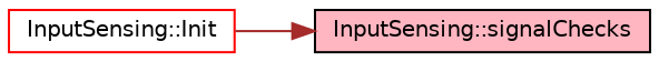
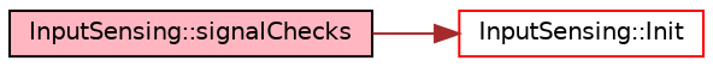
  digraph {
    rankdir=RL
    node [fontname=Helvetica fontsize=10 shape=record style=filled]
    n1 [color=black fillcolor=lightpink fontcolor=black height=0.2 label="InputSensing::signalChecks" width=0.4]
    n2 [color=red fillcolor=white height=0.2 label="InputSensing::Init" width=0.4]
-   n1 -> n2 [color=brown dir=back fontname=Helvetica fontsize=10 labelfontname=Helvetica labelfontsize=10 style=solid]
+   n2 -> n1 [color=brown dir=back fontname=Helvetica fontsize=10 labelfontname=Helvetica labelfontsize=10 style=solid]
  }
